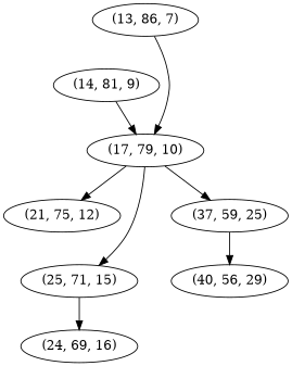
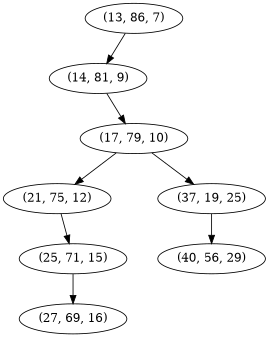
  digraph {
    n1 [label="(14, 81, 9)"]
    "(13, 86, 7)"
    "(17, 79, 10)"
    "(21, 75, 12)"
-   "(37, 59, 25)"
+   "(37, 59, 25)" [label="(37, 19, 25)"]
    "(25, 71, 15)"
-   "(27, 69, 16)" [label="(24, 69, 16)"]
+   "(27, 69, 16)"
    n8 [label="(40, 56, 29)"]
    n1 -> "(17, 79, 10)"
-   "(13, 86, 7)" -> "(17, 79, 10)"
+   "(13, 86, 7)" -> n1
    "(17, 79, 10)" -> "(21, 75, 12)"
    "(17, 79, 10)" -> "(37, 59, 25)"
-   "(17, 79, 10)" -> "(25, 71, 15)"
+   "(21, 75, 12)" -> "(25, 71, 15)"
    "(37, 59, 25)" -> n8
    "(25, 71, 15)" -> "(27, 69, 16)"
  }
